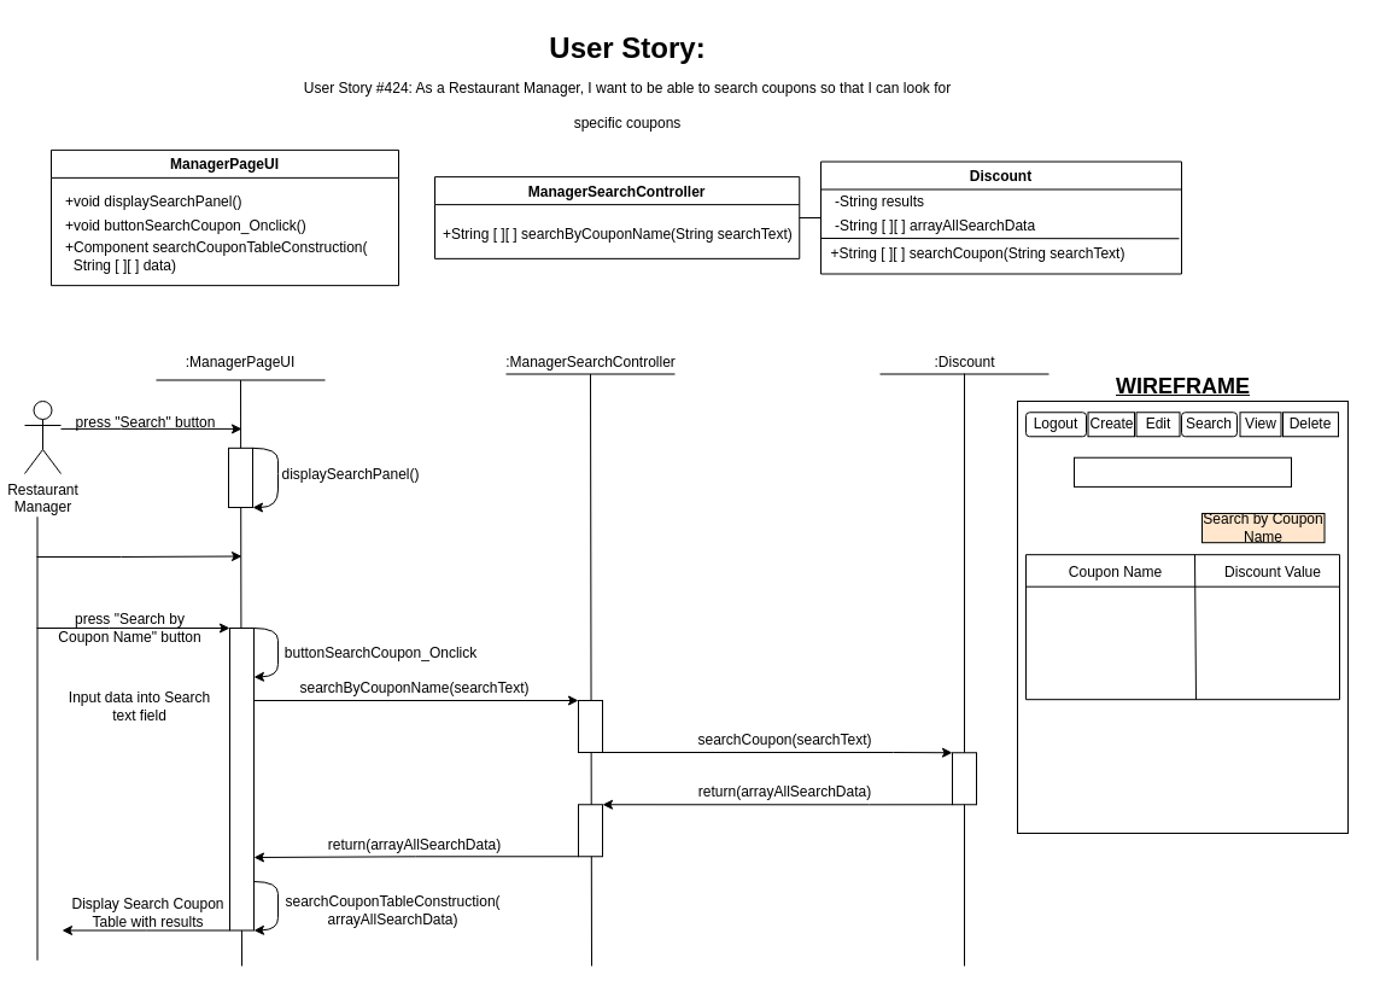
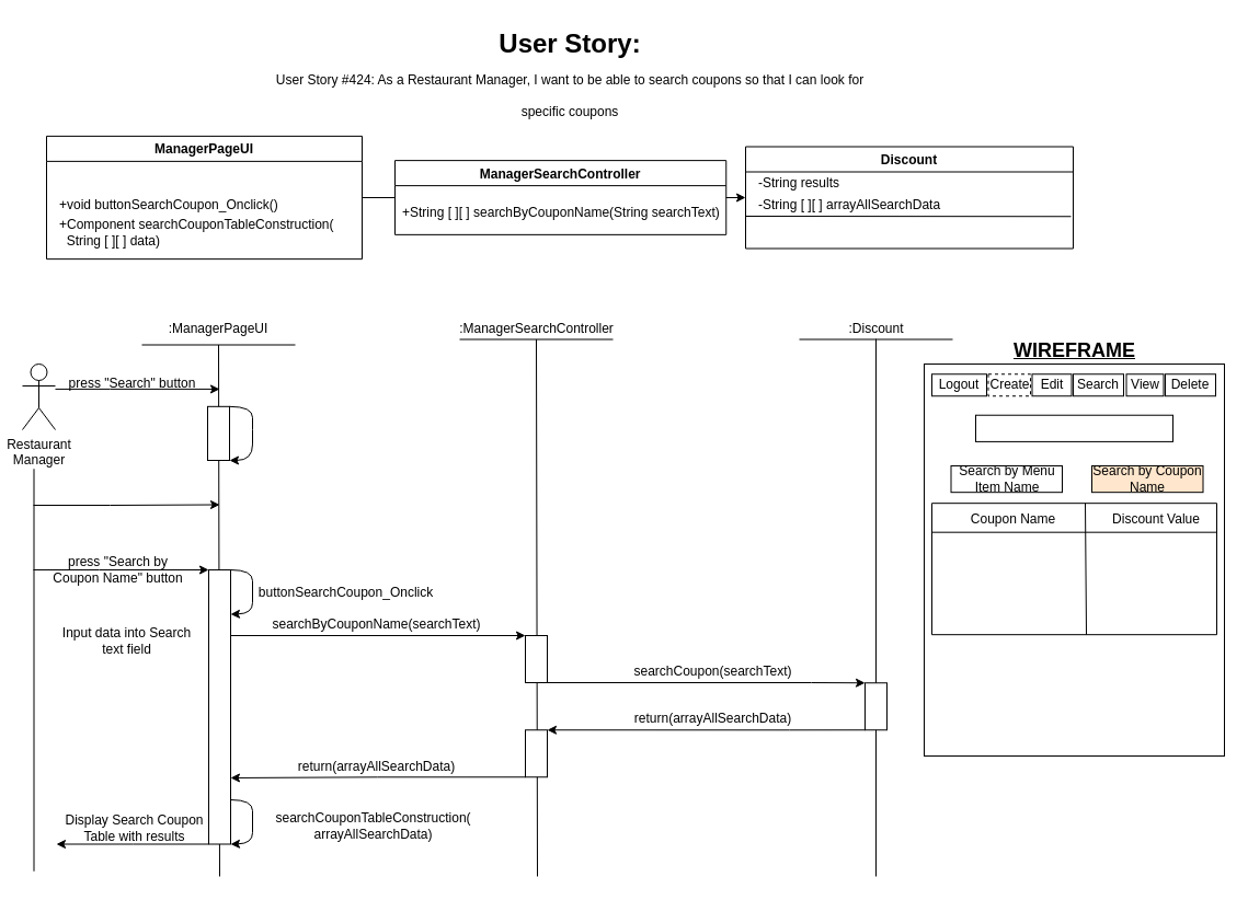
  <mxCell id="0" />
  <mxCell id="1" parent="0" />
  <mxCell id="2" value="Discount" style="swimlane;" parent="1" vertex="1"><mxGeometry x="680" y="133.5" width="299" height="93" as="geometry" /></mxCell>
  <mxCell id="3" value="-String results" style="text;html=1;align=left;verticalAlign=middle;resizable=0;points=[];autosize=1;strokeColor=none;fillColor=none;" parent="2" vertex="1"><mxGeometry x="10" y="23.5" width="110" height="20" as="geometry" /></mxCell>
  <mxCell id="4" value="-String [ ][ ] arrayAllSearchData" style="text;html=1;align=left;verticalAlign=middle;resizable=0;points=[];autosize=1;strokeColor=none;fillColor=none;" parent="2" vertex="1"><mxGeometry x="10" y="43.5" width="180" height="20" as="geometry" /></mxCell>
  <mxCell id="5" value="" style="endArrow=none;html=1;rounded=0;" parent="2" edge="1"><mxGeometry width="50" height="50" relative="1" as="geometry"><mxPoint y="63.5" as="sourcePoint" /><mxPoint x="297" y="63.75" as="targetPoint" /></mxGeometry></mxCell>
- <mxCell id="6" value="&lt;div&gt;+String [ ][ ] searchCoupon(String searchText)&lt;/div&gt;" style="text;html=1;align=center;verticalAlign=middle;resizable=0;points=[];autosize=1;strokeColor=none;fillColor=none;" parent="2" vertex="1"><mxGeometry y="66" width="260" height="20" as="geometry" /></mxCell>
  <mxCell id="7" value="" style="rounded=0;whiteSpace=wrap;html=1;" parent="1" vertex="1"><mxGeometry x="843" y="332" width="274" height="358" as="geometry" /></mxCell>
  <mxCell id="8" value="ManagerPageUI" style="swimlane;" parent="1" vertex="1"><mxGeometry x="42" y="123.88" width="288" height="112.25" as="geometry" /></mxCell>
- <mxCell id="9" value="+void displaySearchPanel()" style="text;html=1;align=left;verticalAlign=middle;resizable=0;points=[];autosize=1;strokeColor=none;fillColor=none;" parent="8" vertex="1"><mxGeometry x="10" y="33" width="160" height="20" as="geometry" /></mxCell>
  <mxCell id="10" value="+void buttonSearchCoupon_Onclick()" style="text;html=1;align=left;verticalAlign=middle;resizable=0;points=[];autosize=1;strokeColor=none;fillColor=none;" parent="8" vertex="1"><mxGeometry x="10" y="53" width="220" height="20" as="geometry" /></mxCell>
  <mxCell id="11" value="+Component searchCouponTableConstruction(&lt;br&gt;&amp;nbsp; String [ ][ ] data)" style="text;html=1;align=left;verticalAlign=middle;resizable=0;points=[];autosize=1;strokeColor=none;fillColor=none;" parent="8" vertex="1"><mxGeometry x="10" y="73" width="270" height="30" as="geometry" /></mxCell>
  <mxCell id="12" value="ManagerSearchController" style="swimlane;startSize=23;" parent="1" vertex="1"><mxGeometry x="360" y="146.12" width="302.25" height="67.75" as="geometry" /></mxCell>
  <mxCell id="13" value="&lt;div&gt;+String [ ][ ] searchByCouponName(String searchText)&lt;/div&gt;" style="text;html=1;align=left;verticalAlign=middle;resizable=0;points=[];autosize=1;strokeColor=none;fillColor=none;" parent="12" vertex="1"><mxGeometry x="5" y="37.75" width="310" height="20" as="geometry" /></mxCell>
- <mxCell id="15" value="" style="endArrow=none;html=1;rounded=0;entryX=0;entryY=0.5;entryDx=0;entryDy=0;exitX=1;exitY=0.5;exitDx=0;exitDy=0;" parent="1" source="12" target="2" edge="1"><mxGeometry width="50" height="50" relative="1" as="geometry"><mxPoint x="569" y="234.5" as="sourcePoint" /><mxPoint x="569" y="264.5" as="targetPoint" /></mxGeometry></mxCell>
+ <mxCell id="14" value="" style="endArrow=none;html=1;rounded=0;exitX=1;exitY=0.5;exitDx=0;exitDy=0;entryX=0;entryY=0.5;entryDx=0;entryDy=0;" parent="1" source="8" target="12" edge="1"><mxGeometry width="50" height="50" relative="1" as="geometry"><mxPoint x="569" y="414.5" as="sourcePoint" /><mxPoint x="619" y="364.5" as="targetPoint" /></mxGeometry></mxCell>
+ <mxCell id="15" value="" style="endArrow=classic;html=1;rounded=0;entryX=0;entryY=0.5;entryDx=0;entryDy=0;exitX=1;exitY=0.5;exitDx=0;exitDy=0;" parent="1" source="12" target="2" edge="1"><mxGeometry width="50" height="50" relative="1" as="geometry"><mxPoint x="569" y="234.5" as="sourcePoint" /><mxPoint x="569" y="264.5" as="targetPoint" /></mxGeometry></mxCell>
  <mxCell id="16" style="edgeStyle=orthogonalEdgeStyle;rounded=0;orthogonalLoop=1;jettySize=auto;html=1;" parent="1" edge="1"><mxGeometry relative="1" as="geometry"><mxPoint x="200" y="354.92" as="targetPoint" /><Array as="points"><mxPoint x="100" y="354.92" /><mxPoint x="100" y="354.92" /></Array><mxPoint x="50" y="354.92" as="sourcePoint" /></mxGeometry></mxCell>
  <mxCell id="17" value="Restaurant&lt;br&gt;Manager" style="shape=umlActor;verticalLabelPosition=bottom;verticalAlign=top;html=1;outlineConnect=0;" parent="1" vertex="1"><mxGeometry x="20" y="332" width="30" height="60" as="geometry" /></mxCell>
  <mxCell id="18" value=":ManagerPageUI" style="text;html=1;strokeColor=none;fillColor=none;align=center;verticalAlign=middle;whiteSpace=wrap;rounded=0;" parent="1" vertex="1"><mxGeometry x="169" y="284.5" width="60" height="30" as="geometry" /></mxCell>
  <mxCell id="19" value=":ManagerSearchController" style="text;html=1;align=center;verticalAlign=middle;resizable=0;points=[];autosize=1;strokeColor=none;fillColor=none;" parent="1" vertex="1"><mxGeometry x="409" y="289.5" width="160" height="20" as="geometry" /></mxCell>
  <mxCell id="20" value=":Discount" style="text;html=1;align=center;verticalAlign=middle;resizable=0;points=[];autosize=1;strokeColor=none;fillColor=none;" parent="1" vertex="1"><mxGeometry x="764" y="289.5" width="70" height="20" as="geometry" /></mxCell>
  <mxCell id="21" value="" style="endArrow=none;html=1;rounded=0;" parent="1" edge="1"><mxGeometry width="50" height="50" relative="1" as="geometry"><mxPoint x="129" y="314.5" as="sourcePoint" /><mxPoint x="269" y="314.5" as="targetPoint" /></mxGeometry></mxCell>
  <mxCell id="22" value="" style="endArrow=none;html=1;rounded=0;" parent="1" edge="1"><mxGeometry width="50" height="50" relative="1" as="geometry"><mxPoint x="419" y="309.5" as="sourcePoint" /><mxPoint x="559" y="309.5" as="targetPoint" /></mxGeometry></mxCell>
  <mxCell id="23" value="" style="endArrow=none;html=1;rounded=0;" parent="1" edge="1"><mxGeometry width="50" height="50" relative="1" as="geometry"><mxPoint x="729" y="309.5" as="sourcePoint" /><mxPoint x="869" y="309.5" as="targetPoint" /></mxGeometry></mxCell>
  <mxCell id="24" value="" style="endArrow=none;html=1;rounded=0;startArrow=none;entryX=0.5;entryY=1;entryDx=0;entryDy=0;entryPerimeter=0;" parent="1" target="19" edge="1"><mxGeometry width="50" height="50" relative="1" as="geometry"><mxPoint x="490" y="800" as="sourcePoint" /><mxPoint x="487" y="304.5" as="targetPoint" /></mxGeometry></mxCell>
  <mxCell id="25" value="" style="endArrow=none;html=1;rounded=0;entryX=0.5;entryY=0.982;entryDx=0;entryDy=0;entryPerimeter=0;" parent="1" target="20" edge="1"><mxGeometry width="50" height="50" relative="1" as="geometry"><mxPoint x="799" y="800" as="sourcePoint" /><mxPoint x="799" y="314.5" as="targetPoint" /></mxGeometry></mxCell>
- <mxCell id="26" value="Logout" style="whiteSpace=wrap;html=1;rounded=1;" parent="1" vertex="1"><mxGeometry x="850" y="341.25" width="50" height="20" as="geometry" /></mxCell>
+ <mxCell id="26" value="Logout" style="rounded=0;whiteSpace=wrap;html=1;" parent="1" vertex="1"><mxGeometry x="850" y="341.25" width="50" height="20" as="geometry" /></mxCell>
  <mxCell id="27" value="Edit" style="rounded=0;whiteSpace=wrap;html=1;" parent="1" vertex="1"><mxGeometry x="941.5" y="341.25" width="36" height="20" as="geometry" /></mxCell>
- <mxCell id="28" value="Search" style="whiteSpace=wrap;html=1;rounded=1;" parent="1" vertex="1"><mxGeometry x="979" y="341.25" width="46" height="20" as="geometry" /></mxCell>
+ <mxCell id="28" value="Search" style="rounded=0;whiteSpace=wrap;html=1;" parent="1" vertex="1"><mxGeometry x="979" y="341.25" width="46" height="20" as="geometry" /></mxCell>
  <mxCell id="29" value="View" style="rounded=0;whiteSpace=wrap;html=1;" parent="1" vertex="1"><mxGeometry x="1027.5" y="341.25" width="34" height="20" as="geometry" /></mxCell>
  <mxCell id="30" value="Delete" style="rounded=0;whiteSpace=wrap;html=1;" parent="1" vertex="1"><mxGeometry x="1063" y="341.25" width="46" height="20" as="geometry" /></mxCell>
  <mxCell id="31" value="&lt;b&gt;&lt;u&gt;&lt;font style=&quot;font-size: 18px&quot;&gt;WIREFRAME&lt;/font&gt;&lt;/u&gt;&lt;/b&gt;" style="text;html=1;align=center;verticalAlign=middle;resizable=0;points=[];autosize=1;strokeColor=none;fillColor=none;" parent="1" vertex="1"><mxGeometry x="915" y="309.5" width="130" height="20" as="geometry" /></mxCell>
  <mxCell id="32" value="press &quot;Search&quot; button" style="text;html=1;align=center;verticalAlign=middle;resizable=0;points=[];autosize=1;strokeColor=none;fillColor=none;" parent="1" vertex="1"><mxGeometry x="55" y="339.92" width="130" height="20" as="geometry" /></mxCell>
  <mxCell id="33" value="" style="endArrow=none;html=1;rounded=0;fontSize=17;" parent="1" edge="1"><mxGeometry width="50" height="50" relative="1" as="geometry"><mxPoint x="200" y="800" as="sourcePoint" /><mxPoint x="199" y="314.5" as="targetPoint" /></mxGeometry></mxCell>
  <mxCell id="34" style="edgeStyle=orthogonalEdgeStyle;rounded=0;orthogonalLoop=1;jettySize=auto;html=1;exitX=0;exitY=1;exitDx=0;exitDy=0;" parent="1" source="36" edge="1"><mxGeometry relative="1" as="geometry"><mxPoint x="51" y="770.5" as="targetPoint" /><mxPoint x="190" y="581.5" as="sourcePoint" /><Array as="points"><mxPoint x="121" y="770.5" /><mxPoint x="121" y="770.5" /></Array></mxGeometry></mxCell>
  <mxCell id="35" style="edgeStyle=orthogonalEdgeStyle;rounded=0;orthogonalLoop=1;jettySize=auto;html=1;exitX=1;exitY=0.25;exitDx=0;exitDy=0;entryX=0;entryY=0;entryDx=0;entryDy=0;" parent="1" target="47" edge="1"><mxGeometry relative="1" as="geometry"><Array as="points"><mxPoint x="209" y="580" /></Array><mxPoint x="209" y="582.125" as="sourcePoint" /></mxGeometry></mxCell>
  <mxCell id="36" value="" style="rounded=0;whiteSpace=wrap;html=1;" parent="1" vertex="1"><mxGeometry x="190" y="520" width="20" height="250.5" as="geometry" /></mxCell>
  <mxCell id="37" value="" style="curved=1;endArrow=classic;html=1;rounded=0;entryX=1;entryY=1;entryDx=0;entryDy=0;exitX=1;exitY=0;exitDx=0;exitDy=0;" parent="1" source="38" target="38" edge="1"><mxGeometry width="50" height="50" relative="1" as="geometry"><mxPoint x="210" y="370.82" as="sourcePoint" /><mxPoint x="210" y="410.82" as="targetPoint" /><Array as="points"><mxPoint x="230" y="370.82" /><mxPoint x="230" y="390.82" /><mxPoint x="230" y="420" /></Array></mxGeometry></mxCell>
  <mxCell id="38" value="" style="rounded=0;whiteSpace=wrap;html=1;" parent="1" vertex="1"><mxGeometry x="189" y="370.82" width="20" height="49.18" as="geometry" /></mxCell>
- <mxCell id="39" value="&lt;span style=&quot;font-size: 12px&quot;&gt;displaySearchPanel()&lt;/span&gt;" style="text;html=1;align=center;verticalAlign=middle;resizable=0;points=[];autosize=1;strokeColor=none;fillColor=none;fontSize=16;" parent="1" vertex="1"><mxGeometry x="225" y="375.82" width="130" height="30" as="geometry" /></mxCell>
  <mxCell id="40" style="edgeStyle=orthogonalEdgeStyle;rounded=0;orthogonalLoop=1;jettySize=auto;html=1;" parent="1" edge="1"><mxGeometry relative="1" as="geometry"><mxPoint x="190" y="520" as="targetPoint" /><Array as="points"><mxPoint x="90" y="520" /><mxPoint x="90" y="520" /></Array><mxPoint x="30" y="520" as="sourcePoint" /></mxGeometry></mxCell>
  <mxCell id="41" value="press &quot;Search by&lt;br&gt;Coupon Name&quot; button" style="text;html=1;align=center;verticalAlign=middle;resizable=0;points=[];autosize=1;strokeColor=none;fillColor=none;" parent="1" vertex="1"><mxGeometry x="42" y="505" width="130" height="30" as="geometry" /></mxCell>
  <mxCell id="42" value="Display Search Coupon&lt;br&gt;Table with results" style="text;html=1;align=center;verticalAlign=middle;resizable=0;points=[];autosize=1;strokeColor=none;fillColor=none;" parent="1" vertex="1"><mxGeometry x="52" y="740.5" width="140" height="30" as="geometry" /></mxCell>
- <mxCell id="43" value="Create" style="rounded=0;whiteSpace=wrap;html=1;" parent="1" vertex="1"><mxGeometry x="901.5" y="341.25" width="38.5" height="20" as="geometry" /></mxCell>
+ <mxCell id="43" value="Create" style="rounded=0;whiteSpace=wrap;html=1;dashed=1;" parent="1" vertex="1"><mxGeometry x="901.5" y="341.25" width="38.5" height="20" as="geometry" /></mxCell>
+ <mxCell id="44" value="Search by Menu Item Name" style="rounded=0;whiteSpace=wrap;html=1;" parent="1" vertex="1"><mxGeometry x="867.5" y="425" width="101.5" height="24.18" as="geometry" /></mxCell>
  <mxCell id="45" value="Search by Coupon Name" style="rounded=0;whiteSpace=wrap;html=1;fillColor=#ffe6cc;" parent="1" vertex="1"><mxGeometry x="996" y="425" width="101.5" height="24.18" as="geometry" /></mxCell>
  <mxCell id="46" style="edgeStyle=orthogonalEdgeStyle;rounded=0;orthogonalLoop=1;jettySize=auto;html=1;exitX=1;exitY=1;exitDx=0;exitDy=0;entryX=0;entryY=0;entryDx=0;entryDy=0;" parent="1" source="47" target="50" edge="1"><mxGeometry relative="1" as="geometry"><Array as="points"><mxPoint x="740" y="623" /><mxPoint x="740" y="623" /></Array></mxGeometry></mxCell>
  <mxCell id="47" value="" style="rounded=0;whiteSpace=wrap;html=1;" parent="1" vertex="1"><mxGeometry x="479" y="580" width="20" height="43" as="geometry" /></mxCell>
  <mxCell id="48" value="&lt;span style=&quot;text-align: left&quot;&gt;searchByCouponName(searchText)&lt;/span&gt;" style="text;html=1;align=center;verticalAlign=middle;resizable=0;points=[];autosize=1;strokeColor=none;fillColor=none;" parent="1" vertex="1"><mxGeometry x="238" y="560" width="210" height="20" as="geometry" /></mxCell>
  <mxCell id="49" style="edgeStyle=orthogonalEdgeStyle;rounded=0;orthogonalLoop=1;jettySize=auto;html=1;exitX=0;exitY=1;exitDx=0;exitDy=0;entryX=1;entryY=0;entryDx=0;entryDy=0;" parent="1" source="50" target="53" edge="1"><mxGeometry relative="1" as="geometry"><Array as="points"><mxPoint x="720" y="666" /><mxPoint x="720" y="666" /></Array></mxGeometry></mxCell>
  <mxCell id="50" value="" style="rounded=0;whiteSpace=wrap;html=1;" parent="1" vertex="1"><mxGeometry x="789" y="623.25" width="20" height="43" as="geometry" /></mxCell>
  <mxCell id="51" value="&lt;span style=&quot;text-align: left&quot;&gt;searchCoupon(searchText)&lt;/span&gt;" style="text;html=1;align=center;verticalAlign=middle;resizable=0;points=[];autosize=1;strokeColor=none;fillColor=none;" parent="1" vertex="1"><mxGeometry x="570" y="603" width="160" height="20" as="geometry" /></mxCell>
  <mxCell id="52" style="edgeStyle=orthogonalEdgeStyle;rounded=0;orthogonalLoop=1;jettySize=auto;html=1;exitX=0;exitY=1;exitDx=0;exitDy=0;" parent="1" source="53" edge="1"><mxGeometry relative="1" as="geometry"><mxPoint x="210" y="710" as="targetPoint" /><Array as="points"><mxPoint x="344" y="709" /><mxPoint x="210" y="710" /></Array></mxGeometry></mxCell>
  <mxCell id="53" value="" style="rounded=0;whiteSpace=wrap;html=1;" parent="1" vertex="1"><mxGeometry x="479" y="666.25" width="20" height="43" as="geometry" /></mxCell>
  <mxCell id="54" value="&lt;span style=&quot;text-align: left&quot;&gt;return(arrayAllSearchData)&lt;/span&gt;" style="text;html=1;align=center;verticalAlign=middle;resizable=0;points=[];autosize=1;strokeColor=none;fillColor=none;" parent="1" vertex="1"><mxGeometry x="570" y="646.25" width="160" height="20" as="geometry" /></mxCell>
  <mxCell id="55" value="&lt;span style=&quot;text-align: left&quot;&gt;return(arrayAllSearchData)&lt;/span&gt;" style="text;html=1;align=center;verticalAlign=middle;resizable=0;points=[];autosize=1;strokeColor=none;fillColor=none;" parent="1" vertex="1"><mxGeometry x="263" y="690" width="160" height="20" as="geometry" /></mxCell>
  <mxCell id="56" value="" style="swimlane;startSize=0;" parent="1" vertex="1"><mxGeometry x="850" y="459.18" width="260" height="120" as="geometry" /></mxCell>
  <mxCell id="57" value="Coupon Name" style="text;html=1;strokeColor=none;fillColor=none;align=center;verticalAlign=middle;whiteSpace=wrap;rounded=0;" parent="56" vertex="1"><mxGeometry x="30" width="89" height="30" as="geometry" /></mxCell>
  <mxCell id="58" value="" style="endArrow=none;html=1;rounded=0;entryX=1;entryY=0;entryDx=0;entryDy=0;exitX=0.75;exitY=1;exitDx=0;exitDy=0;" parent="56" edge="1"><mxGeometry width="50" height="50" relative="1" as="geometry"><mxPoint x="141" y="120" as="sourcePoint" /><mxPoint x="140" as="targetPoint" /></mxGeometry></mxCell>
  <mxCell id="59" value="Discount Value" style="text;html=1;strokeColor=none;fillColor=none;align=center;verticalAlign=middle;whiteSpace=wrap;rounded=0;" parent="56" vertex="1"><mxGeometry x="160" width="90" height="30" as="geometry" /></mxCell>
  <mxCell id="60" value="" style="line;strokeWidth=1;fillColor=none;align=left;verticalAlign=middle;spacingTop=-1;spacingLeft=3;spacingRight=3;rotatable=0;labelPosition=right;points=[];portConstraint=eastwest;" parent="1" vertex="1"><mxGeometry x="850" y="481.68" width="260" height="8" as="geometry" /></mxCell>
  <mxCell id="61" value="" style="curved=1;endArrow=classic;html=1;rounded=0;exitX=1;exitY=0;exitDx=0;exitDy=0;" parent="1" edge="1"><mxGeometry width="50" height="50" relative="1" as="geometry"><mxPoint x="210" y="520" as="sourcePoint" /><mxPoint x="210" y="560.5" as="targetPoint" /><Array as="points"><mxPoint x="230" y="520" /><mxPoint x="230" y="540" /><mxPoint x="230" y="560" /></Array></mxGeometry></mxCell>
  <mxCell id="62" value="&lt;div style=&quot;text-align: left&quot;&gt;buttonSearchCoupon_Onclick&lt;/div&gt;" style="text;html=1;align=center;verticalAlign=middle;resizable=0;points=[];autosize=1;strokeColor=none;fillColor=none;" parent="1" vertex="1"><mxGeometry x="230" y="530.5" width="170" height="20" as="geometry" /></mxCell>
  <mxCell id="63" value="&lt;h1&gt;User Story:&lt;br&gt;&lt;font style=&quot;font-size: 12px ; font-weight: normal&quot;&gt;User Story #424: As a Restaurant Manager, I want to be able to search coupons so that I can look for specific coupons&lt;br&gt;&lt;/font&gt;&lt;/h1&gt;" style="text;html=1;strokeColor=none;fillColor=none;spacing=5;spacingTop=-20;whiteSpace=wrap;overflow=hidden;rounded=0;align=center;" parent="1" vertex="1"><mxGeometry x="230" y="20" width="580" height="100" as="geometry" /></mxCell>
  <mxCell id="64" style="edgeStyle=orthogonalEdgeStyle;rounded=0;orthogonalLoop=1;jettySize=auto;html=1;" parent="1" edge="1"><mxGeometry relative="1" as="geometry"><mxPoint x="200" y="460.5" as="targetPoint" /><Array as="points"><mxPoint x="100" y="460.5" /><mxPoint x="100" y="460.5" /></Array><mxPoint x="30" y="461" as="sourcePoint" /></mxGeometry></mxCell>
  <mxCell id="65" value="Input data into Search&lt;br&gt;text field" style="text;html=1;align=center;verticalAlign=middle;resizable=0;points=[];autosize=1;strokeColor=none;fillColor=none;" parent="1" vertex="1"><mxGeometry x="50" y="569.5" width="130" height="30" as="geometry" /></mxCell>
  <mxCell id="66" value="" style="curved=1;endArrow=classic;html=1;rounded=0;exitX=1;exitY=0;exitDx=0;exitDy=0;" parent="1" edge="1"><mxGeometry width="50" height="50" relative="1" as="geometry"><mxPoint x="210" y="730" as="sourcePoint" /><mxPoint x="210" y="770.5" as="targetPoint" /><Array as="points"><mxPoint x="230" y="730" /><mxPoint x="230" y="750" /><mxPoint x="230" y="770" /></Array></mxGeometry></mxCell>
- <mxCell id="67" value="&lt;div&gt;searchCouponTableConstruction(&lt;/div&gt;&lt;div&gt;arrayAllSearchData)&lt;/div&gt;" style="text;html=1;align=center;verticalAlign=middle;resizable=0;points=[];autosize=1;strokeColor=none;fillColor=none;" parent="1" vertex="1"><mxGeometry x="230" y="739.09" width="190" height="30" as="geometry" /></mxCell>
+ <mxCell id="67" value="&lt;div&gt;searchCouponTableConstruction(&lt;/div&gt;&lt;div&gt;arrayAllSearchData)&lt;/div&gt;" style="text;html=1;align=center;verticalAlign=middle;resizable=0;points=[];autosize=1;strokeColor=none;fillColor=none;" parent="1" vertex="1"><mxGeometry x="245" y="739.09" width="190" height="30" as="geometry" /></mxCell>
  <mxCell id="68" value="" style="endArrow=none;html=1;rounded=0;" parent="1" edge="1"><mxGeometry width="50" height="50" relative="1" as="geometry"><mxPoint x="30.5" y="795.25" as="sourcePoint" /><mxPoint x="30.5" y="427.75" as="targetPoint" /></mxGeometry></mxCell>
  <mxCell id="69" value="" style="rounded=0;whiteSpace=wrap;html=1;" parent="1" vertex="1"><mxGeometry x="890" y="378.73" width="180" height="24.18" as="geometry" /></mxCell>
